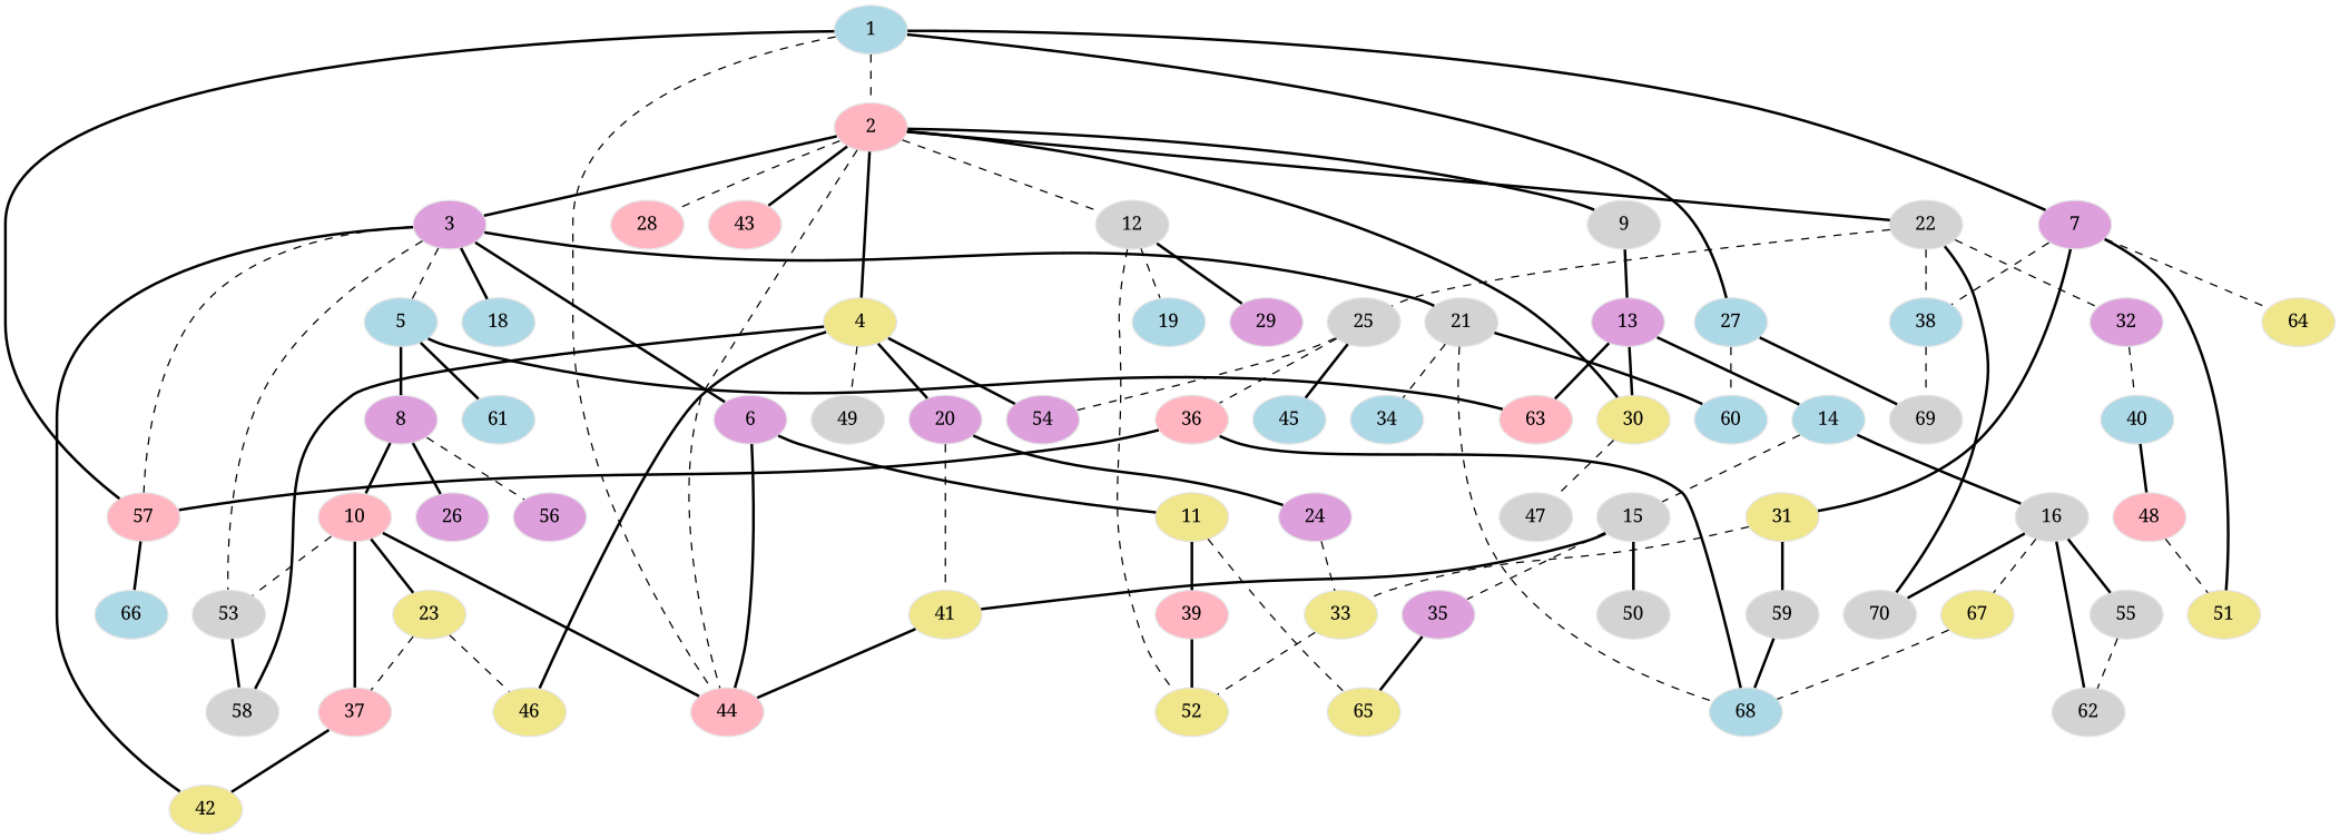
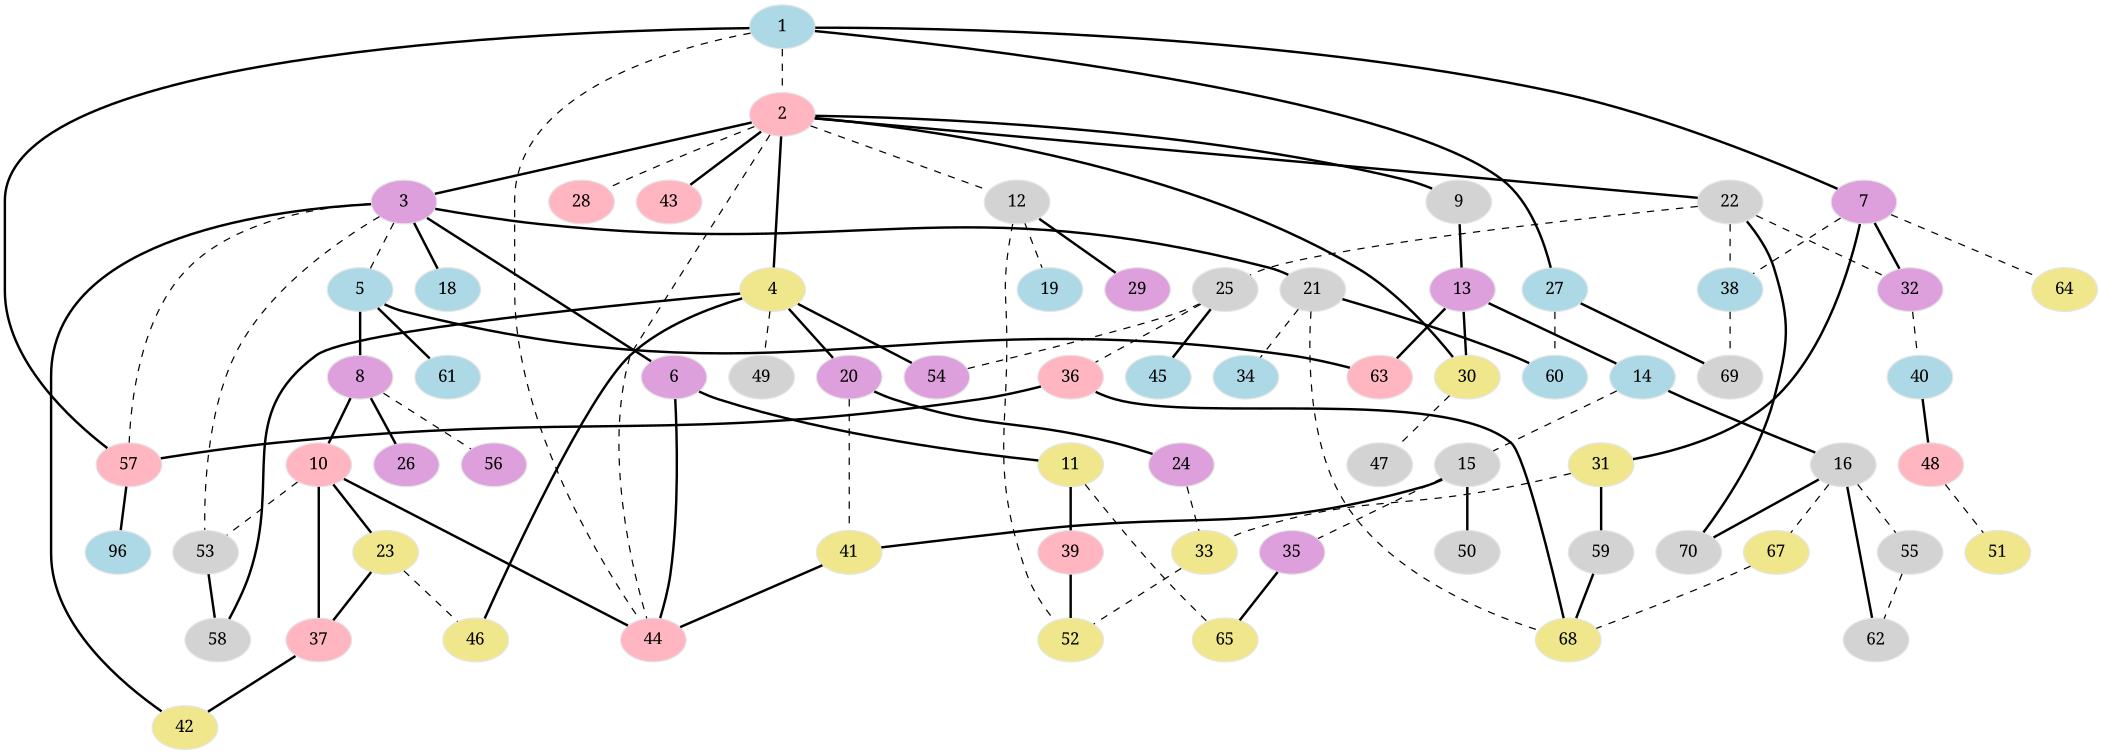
  graph {
    fontname="Noto Serif"
    node [color=gray90 fillcolor=lightgrey fontname="Noto Serif" style=filled]
    edge [fontname="Noto Serif" style=bold]
    1 [fillcolor=lightblue]
    2 [fillcolor=lightpink]
    7 [fillcolor=plum]
    27 [fillcolor=lightblue]
    44 [fillcolor=lightpink]
    57 [fillcolor=lightpink]
    3 [fillcolor=plum]
    4 [fillcolor=khaki]
    9
    12
    22
    28 [fillcolor=lightpink]
    30 [fillcolor=khaki]
    43 [fillcolor=lightpink]
    31 [fillcolor=khaki]
    38 [fillcolor=lightblue]
    51 [fillcolor=khaki]
    64 [fillcolor=khaki]
    60 [fillcolor=lightblue]
    69
-   66 [fillcolor=lightblue]
+   66 [fillcolor=lightblue label=96]
    5 [fillcolor=lightblue]
    6 [fillcolor=plum]
    18 [fillcolor=lightblue]
    21
    42 [fillcolor=khaki]
    53
    20 [fillcolor=plum]
    46 [fillcolor=khaki]
    49
    54 [fillcolor=plum]
    58
    13 [fillcolor=plum]
    19 [fillcolor=lightblue]
    29 [fillcolor=plum]
    52 [fillcolor=khaki]
    70
    25
    32 [fillcolor=plum]
    47
    8 [fillcolor=plum]
    61 [fillcolor=lightblue]
    63 [fillcolor=lightpink]
    11 [fillcolor=khaki]
    34 [fillcolor=lightblue]
-   68 [fillcolor=lightblue]
+   68 [fillcolor=khaki]
    41 [fillcolor=khaki]
    24 [fillcolor=plum]
    10 [fillcolor=lightpink]
    26 [fillcolor=plum]
    56 [fillcolor=plum]
    39 [fillcolor=lightpink]
    65 [fillcolor=khaki]
    33 [fillcolor=khaki]
    59
    23 [fillcolor=khaki]
    37 [fillcolor=lightpink]
    14 [fillcolor=lightblue]
    15
    16
    35 [fillcolor=plum]
    50
    55
    62
    67 [fillcolor=khaki]
    36 [fillcolor=lightpink]
    45 [fillcolor=lightblue]
    40 [fillcolor=lightblue]
    48 [fillcolor=lightpink]
    1 -- 2 [style=dashed]
    1 -- 7
    1 -- 27
    1 -- 44 [style=dashed]
    1 -- 57
    2 -- 44 [style=dashed]
    2 -- 3
    2 -- 4
    2 -- 9
    2 -- 12 [style=dashed]
    2 -- 22
    2 -- 28 [style=dashed]
    2 -- 30
    2 -- 43
    7 -- 31
    7 -- 38 [style=dashed]
-   7 -- 51
+   7 -- 32
    7 -- 64 [style=dashed]
    27 -- 60 [style=dashed]
    27 -- 69
    57 -- 66
    3 -- 57 [style=dashed]
    3 -- 5 [style=dashed]
    3 -- 6
    3 -- 18
    3 -- 21
    3 -- 42
    3 -- 53 [style=dashed]
    4 -- 20
    4 -- 46
    4 -- 49 [style=dashed]
    4 -- 54
    4 -- 58
    9 -- 13
    12 -- 19 [style=dashed]
    12 -- 29
    12 -- 52 [style=dashed]
    22 -- 38 [style=dashed]
    22 -- 70
    22 -- 25 [style=dashed]
    22 -- 32 [style=dashed]
    30 -- 47 [style=dashed]
    31 -- 33 [style=dashed]
    31 -- 59
    38 -- 69 [style=dashed]
    5 -- 8
    5 -- 61
    5 -- 63
    6 -- 44
    6 -- 11
    21 -- 60
    21 -- 34 [style=dashed]
    21 -- 68 [style=dashed]
    53 -- 58
    20 -- 41 [style=dashed]
    20 -- 24
    13 -- 30
    13 -- 63
    13 -- 14
    25 -- 54 [style=dashed]
    25 -- 36 [style=dashed]
    25 -- 45
    32 -- 40 [style=dashed]
    8 -- 10
    8 -- 26
    8 -- 56 [style=dashed]
    11 -- 39
    11 -- 65 [style=dashed]
    41 -- 44
    24 -- 33 [style=dashed]
    10 -- 44
    10 -- 53 [style=dashed]
    10 -- 23
    10 -- 37
    39 -- 52
    33 -- 52 [style=dashed]
    59 -- 68
    23 -- 46 [style=dashed]
-   23 -- 37 [style=dashed]
+   23 -- 37
    37 -- 42
    14 -- 15 [style=dashed]
    14 -- 16
    15 -- 41
    15 -- 35 [style=dashed]
    15 -- 50
    16 -- 70
-   16 -- 55
+   16 -- 55 [style=dashed]
    16 -- 62
    16 -- 67 [style=dashed]
    35 -- 65
    55 -- 62 [style=dashed]
    67 -- 68 [style=dashed]
    36 -- 57
    36 -- 68
    40 -- 48
    48 -- 51 [style=dashed]
  }
